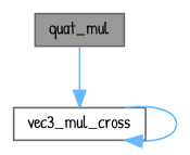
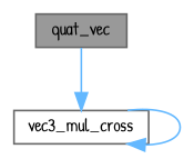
  digraph {
    rankdir=TB
    fontname="Patrick Hand"
    node [fontname="Patrick Hand" fontsize=10 shape=box style=filled]
    edge [color=steelblue1 fontname="Patrick Hand" fontsize=10 labelfontname=Helvetica labelfontsize=10 style=solid]
-   n1 [color=gray40 fillcolor=grey60 fontcolor=black height=0.2 label=quat_mul width=0.4]
+   n1 [color=gray40 fillcolor=grey60 fontcolor=black height=0.2 label=quat_vec width=0.4]
    n2 [color=grey40 fillcolor=white height=0.2 label=vec3_mul_cross width=0.4]
    n1 -> n2
    n2 -> n2
  }
